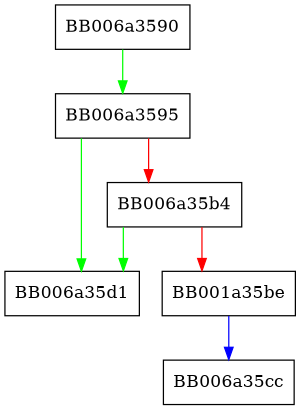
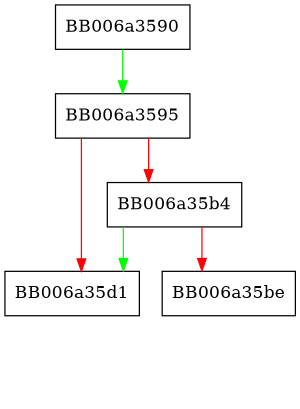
  digraph {
    splines=ortho
    node [shape=box]
    edge [color=green]
    BB006a3590
    BB006a3595
    BB006a35d1
    BB006a35b4
-   BB006a35be [label=BB001a35be]
-   BB006a35cc
+   BB006a35be
    BB006a3590 -> BB006a3595
-   BB006a3595 -> BB006a35d1
+   BB006a3595 -> BB006a35d1 [color=red]
    BB006a3595 -> BB006a35b4 [color=red]
    BB006a35b4 -> BB006a35d1
    BB006a35b4 -> BB006a35be [color=red]
-   BB006a35be -> BB006a35cc [color=blue]
  }
